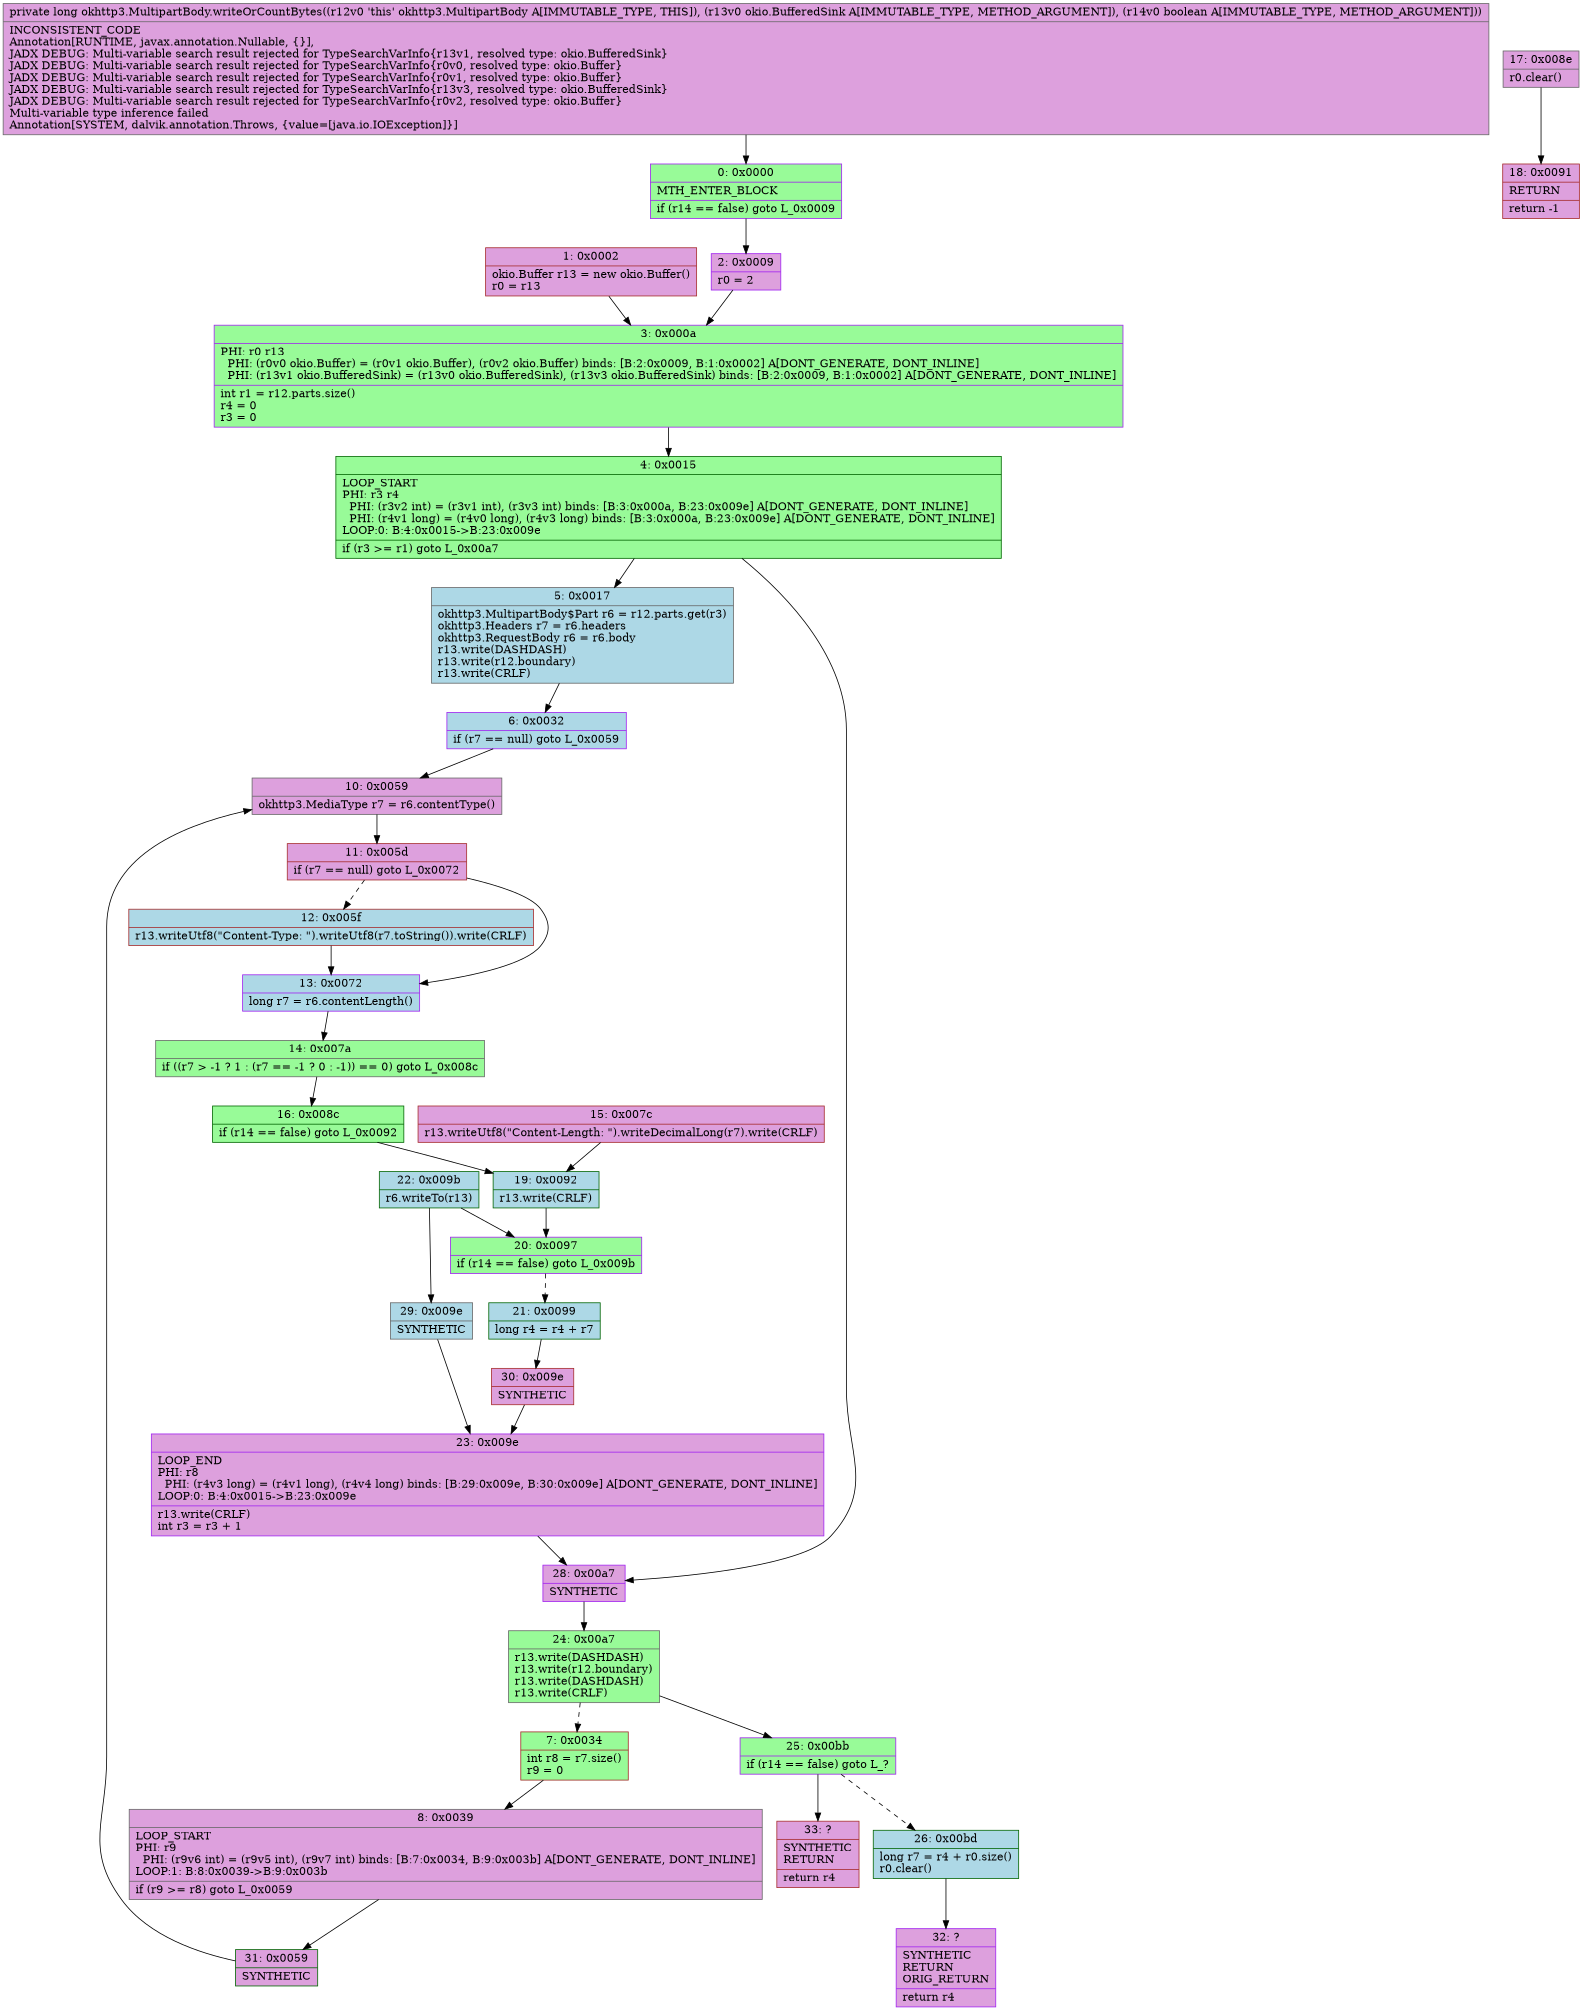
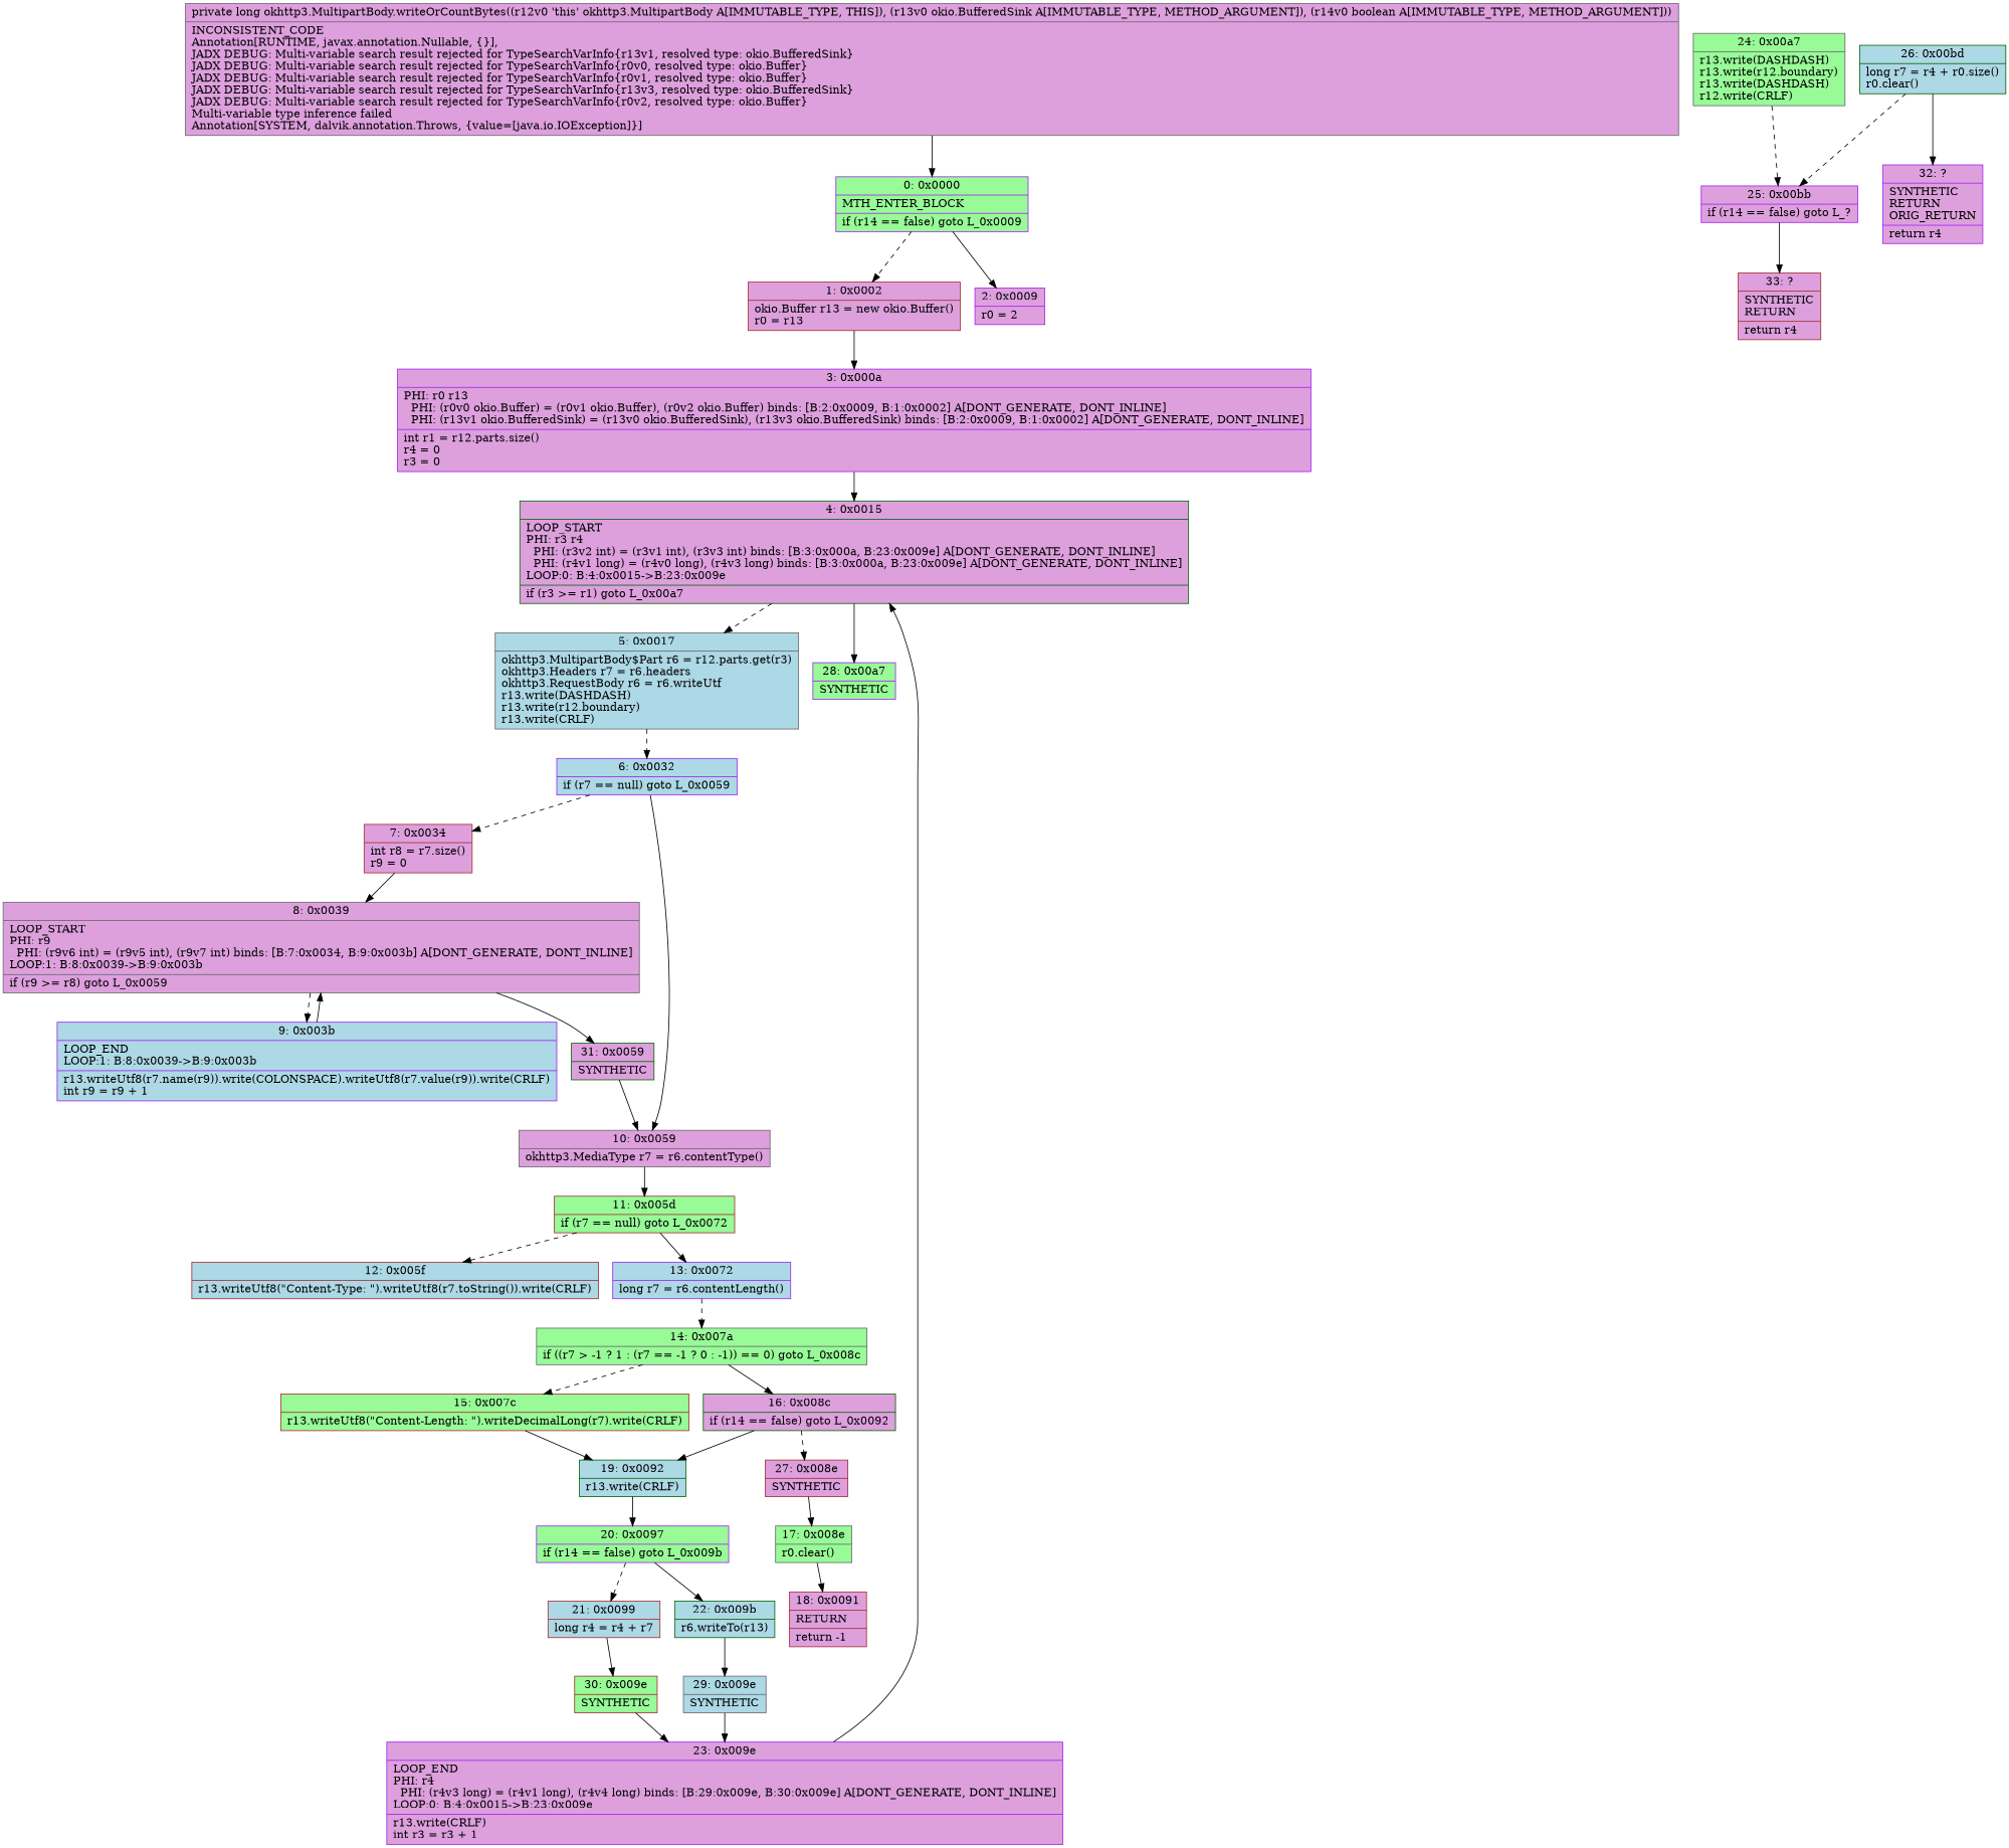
  digraph {
    node [color=purple fillcolor=plum shape=record style=filled]
    n1 [fillcolor=palegreen label="{0\:\ 0x0000|MTH_ENTER_BLOCK\l|if (r14 == false) goto L_0x0009\l}"]
    n2 [color=brown label="{1\:\ 0x0002|okio.Buffer r13 = new okio.Buffer()\lr0 = r13\l}"]
    n3 [label="{2\:\ 0x0009|r0 = 2\l}"]
-   n4 [fillcolor=palegreen label="{3\:\ 0x000a|PHI: r0 r13 \l  PHI: (r0v0 okio.Buffer) = (r0v1 okio.Buffer), (r0v2 okio.Buffer) binds: [B:2:0x0009, B:1:0x0002] A[DONT_GENERATE, DONT_INLINE]\l  PHI: (r13v1 okio.BufferedSink) = (r13v0 okio.BufferedSink), (r13v3 okio.BufferedSink) binds: [B:2:0x0009, B:1:0x0002] A[DONT_GENERATE, DONT_INLINE]\l|int r1 = r12.parts.size()\lr4 = 0\lr3 = 0\l}"]
-   n5 [color=darkgreen fillcolor=palegreen label="{4\:\ 0x0015|LOOP_START\lPHI: r3 r4 \l  PHI: (r3v2 int) = (r3v1 int), (r3v3 int) binds: [B:3:0x000a, B:23:0x009e] A[DONT_GENERATE, DONT_INLINE]\l  PHI: (r4v1 long) = (r4v0 long), (r4v3 long) binds: [B:3:0x000a, B:23:0x009e] A[DONT_GENERATE, DONT_INLINE]\lLOOP:0: B:4:0x0015\-\>B:23:0x009e\l|if (r3 \>= r1) goto L_0x00a7\l}"]
-   n6 [color=gray40 fillcolor=lightblue label="{5\:\ 0x0017|okhttp3.MultipartBody$Part r6 = r12.parts.get(r3)\lokhttp3.Headers r7 = r6.headers\lokhttp3.RequestBody r6 = r6.body\lr13.write(DASHDASH)\lr13.write(r12.boundary)\lr13.write(CRLF)\l}"]
-   n7 [label="{28\:\ 0x00a7|SYNTHETIC\l}"]
+   n4 [label="{3\:\ 0x000a|PHI: r0 r13 \l  PHI: (r0v0 okio.Buffer) = (r0v1 okio.Buffer), (r0v2 okio.Buffer) binds: [B:2:0x0009, B:1:0x0002] A[DONT_GENERATE, DONT_INLINE]\l  PHI: (r13v1 okio.BufferedSink) = (r13v0 okio.BufferedSink), (r13v3 okio.BufferedSink) binds: [B:2:0x0009, B:1:0x0002] A[DONT_GENERATE, DONT_INLINE]\l|int r1 = r12.parts.size()\lr4 = 0\lr3 = 0\l}"]
+   n5 [color=darkgreen label="{4\:\ 0x0015|LOOP_START\lPHI: r3 r4 \l  PHI: (r3v2 int) = (r3v1 int), (r3v3 int) binds: [B:3:0x000a, B:23:0x009e] A[DONT_GENERATE, DONT_INLINE]\l  PHI: (r4v1 long) = (r4v0 long), (r4v3 long) binds: [B:3:0x000a, B:23:0x009e] A[DONT_GENERATE, DONT_INLINE]\lLOOP:0: B:4:0x0015\-\>B:23:0x009e\l|if (r3 \>= r1) goto L_0x00a7\l}"]
+   n6 [color=gray40 fillcolor=lightblue label="{5\:\ 0x0017|okhttp3.MultipartBody$Part r6 = r12.parts.get(r3)\lokhttp3.Headers r7 = r6.headers\lokhttp3.RequestBody r6 = r6.writeUtf\lr13.write(DASHDASH)\lr13.write(r12.boundary)\lr13.write(CRLF)\l}"]
+   n7 [fillcolor=palegreen label="{28\:\ 0x00a7|SYNTHETIC\l}"]
    n8 [fillcolor=lightblue label="{6\:\ 0x0032|if (r7 == null) goto L_0x0059\l}"]
-   n9 [color=gray40 fillcolor=palegreen label="{24\:\ 0x00a7|r13.write(DASHDASH)\lr13.write(r12.boundary)\lr13.write(DASHDASH)\lr13.write(CRLF)\l}"]
-   n10 [color=brown fillcolor=palegreen label="{7\:\ 0x0034|int r8 = r7.size()\lr9 = 0\l}"]
+   n9 [color=gray40 fillcolor=palegreen label="{24\:\ 0x00a7|r13.write(DASHDASH)\lr13.write(r12.boundary)\lr13.write(DASHDASH)\lr12.write(CRLF)\l}"]
+   n10 [color=brown label="{7\:\ 0x0034|int r8 = r7.size()\lr9 = 0\l}"]
    n11 [color=gray40 label="{10\:\ 0x0059|okhttp3.MediaType r7 = r6.contentType()\l}"]
    n12 [color=gray40 label="{8\:\ 0x0039|LOOP_START\lPHI: r9 \l  PHI: (r9v6 int) = (r9v5 int), (r9v7 int) binds: [B:7:0x0034, B:9:0x003b] A[DONT_GENERATE, DONT_INLINE]\lLOOP:1: B:8:0x0039\-\>B:9:0x003b\l|if (r9 \>= r8) goto L_0x0059\l}"]
-   n13 [color=brown label="{11\:\ 0x005d|if (r7 == null) goto L_0x0072\l}"]
+   n13 [color=brown fillcolor=palegreen label="{11\:\ 0x005d|if (r7 == null) goto L_0x0072\l}"]
+   n14 [fillcolor=lightblue label="{9\:\ 0x003b|LOOP_END\lLOOP:1: B:8:0x0039\-\>B:9:0x003b\l|r13.writeUtf8(r7.name(r9)).write(COLONSPACE).writeUtf8(r7.value(r9)).write(CRLF)\lint r9 = r9 + 1\l}"]
    n15 [color=darkgreen label="{31\:\ 0x0059|SYNTHETIC\l}"]
    n16 [color=brown fillcolor=lightblue label="{12\:\ 0x005f|r13.writeUtf8(\"Content\-Type: \").writeUtf8(r7.toString()).write(CRLF)\l}"]
    n17 [fillcolor=lightblue label="{13\:\ 0x0072|long r7 = r6.contentLength()\l}"]
    n18 [color=gray40 fillcolor=palegreen label="{14\:\ 0x007a|if ((r7 \> \-1 ? 1 : (r7 == \-1 ? 0 : \-1)) == 0) goto L_0x008c\l}"]
-   n19 [color=brown label="{15\:\ 0x007c|r13.writeUtf8(\"Content\-Length: \").writeDecimalLong(r7).write(CRLF)\l}"]
-   n20 [color=darkgreen fillcolor=palegreen label="{16\:\ 0x008c|if (r14 == false) goto L_0x0092\l}"]
+   n19 [color=brown fillcolor=palegreen label="{15\:\ 0x007c|r13.writeUtf8(\"Content\-Length: \").writeDecimalLong(r7).write(CRLF)\l}"]
+   n20 [color=darkgreen label="{16\:\ 0x008c|if (r14 == false) goto L_0x0092\l}"]
    n21 [color=darkgreen fillcolor=lightblue label="{19\:\ 0x0092|r13.write(CRLF)\l}"]
+   n22 [color=brown label="{27\:\ 0x008e|SYNTHETIC\l}"]
    n23 [fillcolor=palegreen label="{20\:\ 0x0097|if (r14 == false) goto L_0x009b\l}"]
-   n24 [color=gray40 label="{17\:\ 0x008e|r0.clear()\l}"]
+   n24 [color=gray40 fillcolor=palegreen label="{17\:\ 0x008e|r0.clear()\l}"]
    n25 [color=brown label="{18\:\ 0x0091|RETURN\l|return \-1\l}"]
-   n26 [color=darkgreen fillcolor=lightblue label="{21\:\ 0x0099|long r4 = r4 + r7\l}"]
+   n26 [color=brown fillcolor=lightblue label="{21\:\ 0x0099|long r4 = r4 + r7\l}"]
    n27 [color=darkgreen fillcolor=lightblue label="{22\:\ 0x009b|r6.writeTo(r13)\l}"]
-   n28 [color=brown label="{30\:\ 0x009e|SYNTHETIC\l}"]
+   n28 [color=brown fillcolor=palegreen label="{30\:\ 0x009e|SYNTHETIC\l}"]
    n29 [color=gray40 fillcolor=lightblue label="{29\:\ 0x009e|SYNTHETIC\l}"]
-   n30 [label="{23\:\ 0x009e|LOOP_END\lPHI: r8 \l  PHI: (r4v3 long) = (r4v1 long), (r4v4 long) binds: [B:29:0x009e, B:30:0x009e] A[DONT_GENERATE, DONT_INLINE]\lLOOP:0: B:4:0x0015\-\>B:23:0x009e\l|r13.write(CRLF)\lint r3 = r3 + 1\l}"]
-   n31 [fillcolor=palegreen label="{25\:\ 0x00bb|if (r14 == false) goto L_?\l}"]
+   n30 [label="{23\:\ 0x009e|LOOP_END\lPHI: r4 \l  PHI: (r4v3 long) = (r4v1 long), (r4v4 long) binds: [B:29:0x009e, B:30:0x009e] A[DONT_GENERATE, DONT_INLINE]\lLOOP:0: B:4:0x0015\-\>B:23:0x009e\l|r13.write(CRLF)\lint r3 = r3 + 1\l}"]
+   n31 [label="{25\:\ 0x00bb|if (r14 == false) goto L_?\l}"]
    n32 [color=darkgreen fillcolor=lightblue label="{26\:\ 0x00bd|long r7 = r4 + r0.size()\lr0.clear()\l}"]
    n33 [color=brown label="{33\:\ ?|SYNTHETIC\lRETURN\l|return r4\l}"]
    n34 [label="{32\:\ ?|SYNTHETIC\lRETURN\lORIG_RETURN\l|return r4\l}"]
    n35 [color=gray40 label="{private long okhttp3.MultipartBody.writeOrCountBytes((r12v0 'this' okhttp3.MultipartBody A[IMMUTABLE_TYPE, THIS]), (r13v0 okio.BufferedSink A[IMMUTABLE_TYPE, METHOD_ARGUMENT]), (r14v0 boolean A[IMMUTABLE_TYPE, METHOD_ARGUMENT]))  | INCONSISTENT_CODE\lAnnotation[RUNTIME, javax.annotation.Nullable, \{\}], \lJADX DEBUG: Multi\-variable search result rejected for TypeSearchVarInfo\{r13v1, resolved type: okio.BufferedSink\}\lJADX DEBUG: Multi\-variable search result rejected for TypeSearchVarInfo\{r0v0, resolved type: okio.Buffer\}\lJADX DEBUG: Multi\-variable search result rejected for TypeSearchVarInfo\{r0v1, resolved type: okio.Buffer\}\lJADX DEBUG: Multi\-variable search result rejected for TypeSearchVarInfo\{r13v3, resolved type: okio.BufferedSink\}\lJADX DEBUG: Multi\-variable search result rejected for TypeSearchVarInfo\{r0v2, resolved type: okio.Buffer\}\lMulti\-variable type inference failed\lAnnotation[SYSTEM, dalvik.annotation.Throws, \{value=[java.io.IOException]\}]\l}"]
+   n1 -> n2 [style=dashed]
    n1 -> n3
    n2 -> n4
-   n3 -> n4
    n4 -> n5
-   n5 -> n6 [style=solid]
+   n5 -> n6 [style=dashed]
    n5 -> n7
-   n6 -> n8
-   n7 -> n9
-   n9 -> n10 [style=dashed]
+   n6 -> n8 [style=dashed]
+   n8 -> n10 [style=dashed]
    n8 -> n11
-   n9 -> n31
+   n9 -> n31 [style=dashed]
    n10 -> n12
    n11 -> n13
+   n12 -> n14 [style=dashed]
    n12 -> n15
    n13 -> n16 [style=dashed]
    n13 -> n17
+   n14 -> n12
    n15 -> n11
-   n16 -> n17
-   n17 -> n18
+   n17 -> n18 [style=dashed]
+   n18 -> n19 [style=dashed]
    n18 -> n20
    n19 -> n21
    n20 -> n21
+   n20 -> n22 [style=dashed]
    n21 -> n23
+   n22 -> n24
    n23 -> n26 [style=dashed]
-   n27 -> n23
+   n23 -> n27
    n24 -> n25
    n26 -> n28
    n27 -> n29
    n28 -> n30
    n29 -> n30
-   n30 -> n7
-   n31 -> n32 [style=dashed]
+   n30 -> n5
+   n32 -> n31 [style=dashed]
    n31 -> n33
    n32 -> n34
    n35 -> n1
  }
